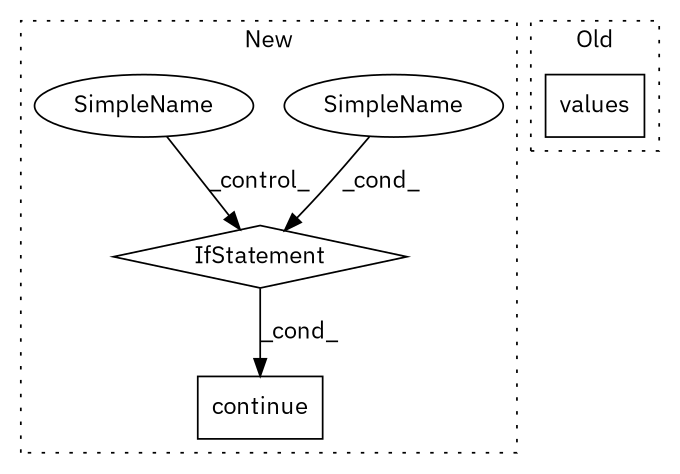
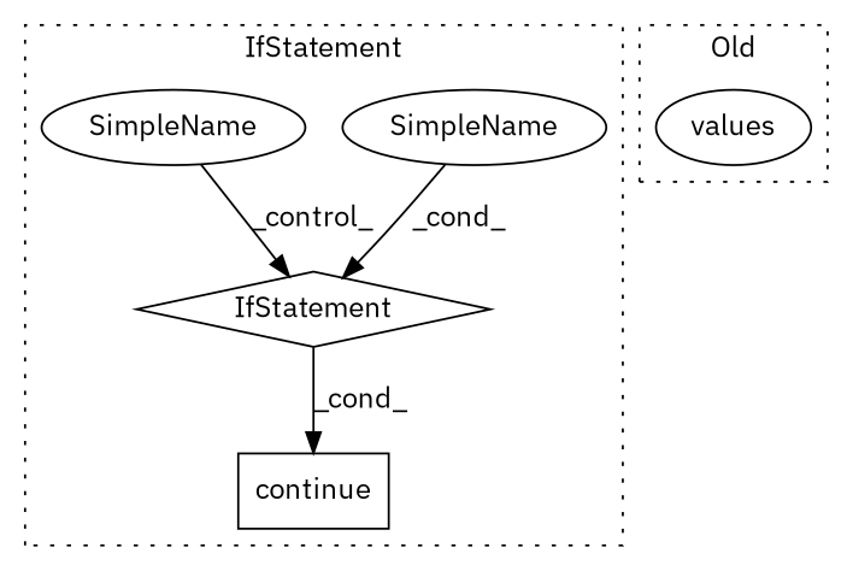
  digraph {
    fontname="IBM Plex Sans"
    node [a=42 fontname="IBM Plex Sans" shape=box]
    edge [fontname="IBM Plex Sans"]
    n1 [a=18 l=9 label=continue s=6682]
    n2 [a=25 l="4,2" label=IfStatement s="6562,6670" shape=diamond]
    n3 [label=SimpleName shape=ellipse]
    n4 [label=SimpleName shape=ellipse]
-   n5 [a=32 l=8 label=values s=3878]
+   n5 [a=32 l=8 label=values s=3878 shape=ellipse]
    subgraph cluster_1 {
-     label=New
+     label=IfStatement
      style=dotted
      n1
      n2
      n3
      n4
    }
    subgraph cluster_2 {
      label=Old
      style=dotted
      n5
    }
    n2 -> n1 [label=_cond_]
    n3 -> n2 [label=_cond_]
    n4 -> n2 [label=_control_]
  }
